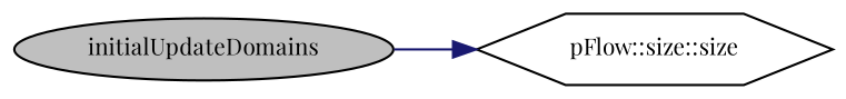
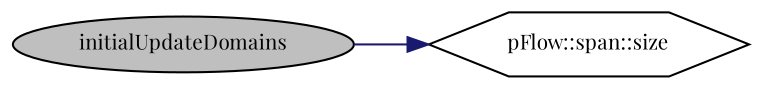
  digraph {
    rankdir=LR
    fontname="Playfair Display"
    node [color=black fontname="Playfair Display" fontsize=10 style=filled]
    n1 [fillcolor=grey75 fontcolor=black height=0.2 label=initialUpdateDomains shape=ellipse width=0.4]
-   n2 [fillcolor=white height=0.2 label="pFlow::size::size" shape=hexagon width=0.4]
+   n2 [fillcolor=white height=0.2 label="pFlow::span::size" shape=hexagon width=0.4]
    n1 -> n2 [color=midnightblue fontname="Playfair Display" fontsize=10 labelfontname=Helvetica labelfontsize=10 style=solid]
  }
